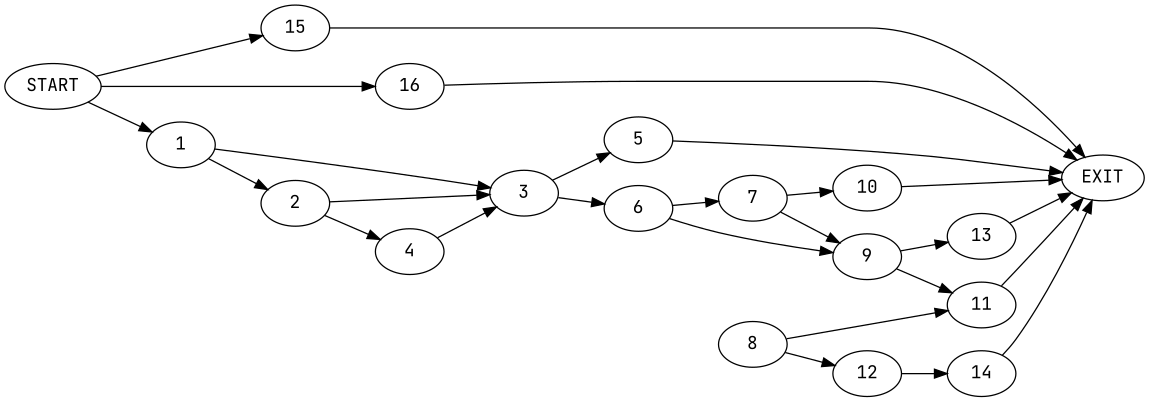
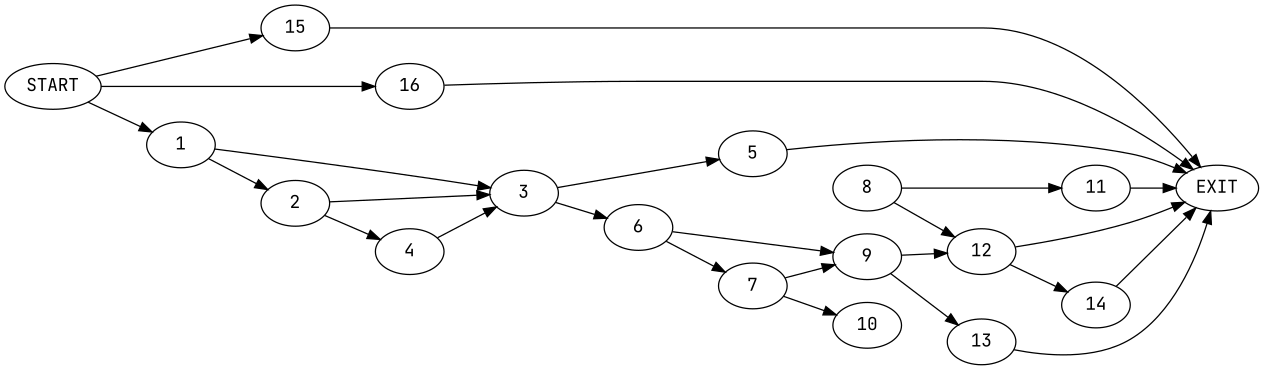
  digraph {
    fontname="JetBrains Mono"
    rankdir=LR
    node [fontname="JetBrains Mono"]
    edge [fontname="JetBrains Mono"]
    n1 [label=START]
    1
    15
    16
    2
    3
    n7 [label=EXIT]
    4
    5
    6
    7
    9
    10
    8
    11
    12
    13
    14
    n1 -> 1
    n1 -> 15
    n1 -> 16
    1 -> 2
    1 -> 3
    15 -> n7
    16 -> n7
    2 -> 3
    2 -> 4
    3 -> 5
    3 -> 6
    4 -> 3
    5 -> n7
    6 -> 7
    6 -> 9
    7 -> 9
    7 -> 10
-   9 -> 11
+   9 -> 12
    9 -> 13
-   10 -> n7
+   12 -> n7
    8 -> 11
    8 -> 12
    11 -> n7
    12 -> 14
    13 -> n7
    14 -> n7
  }
